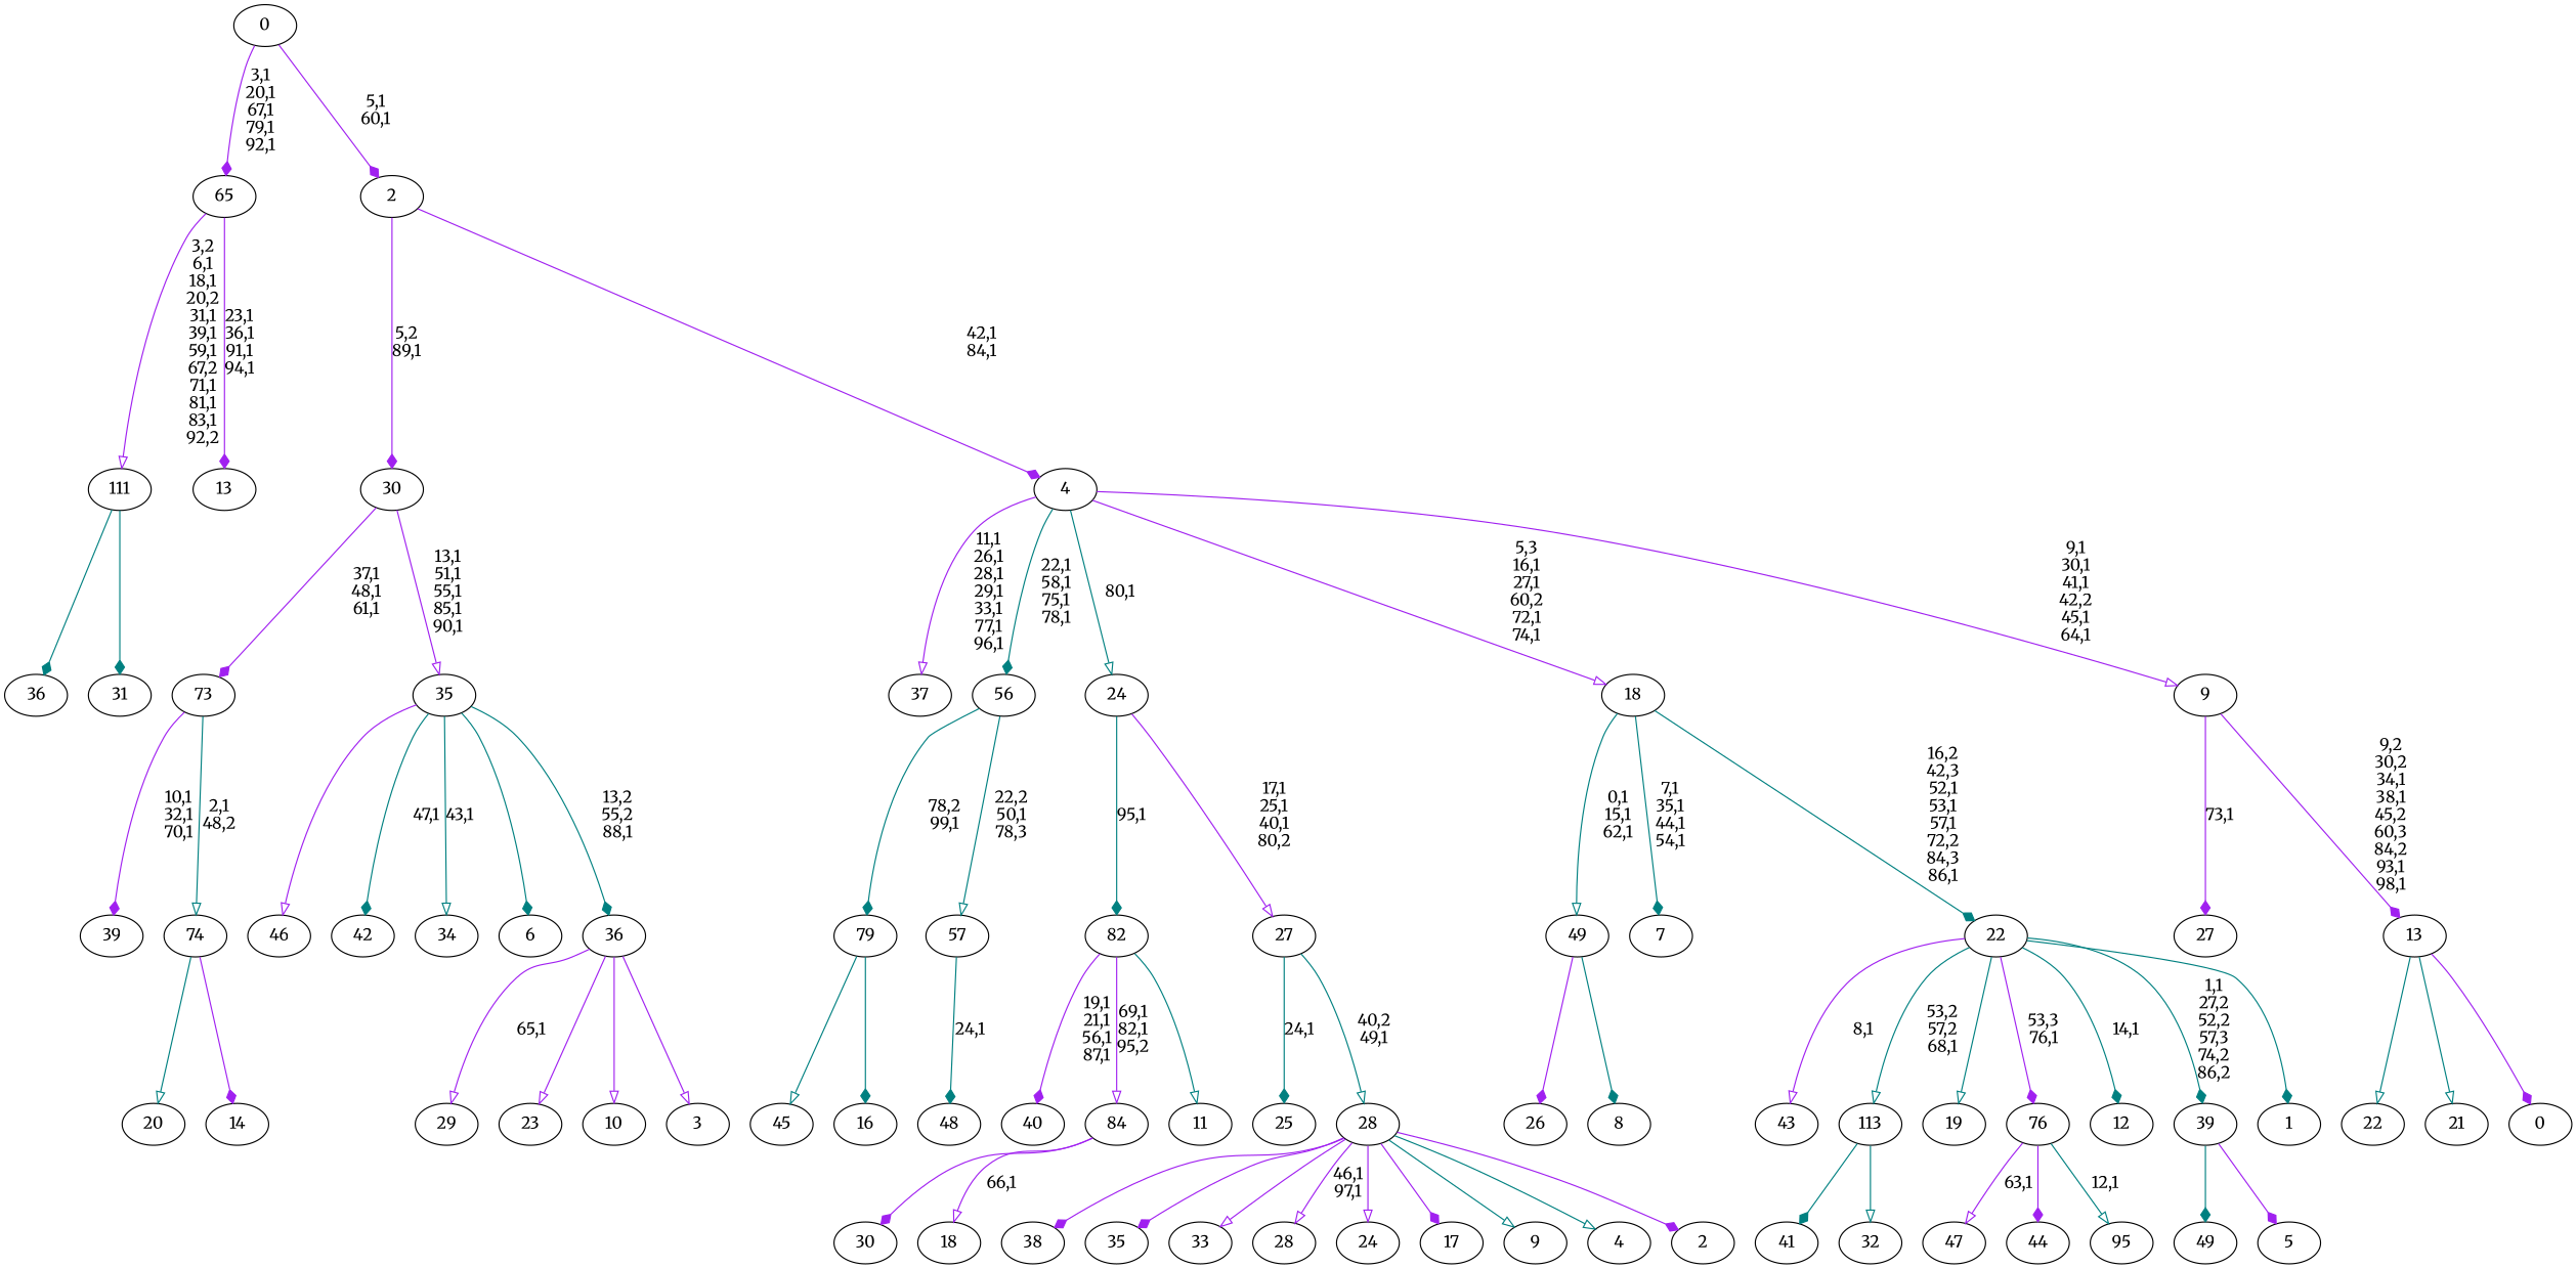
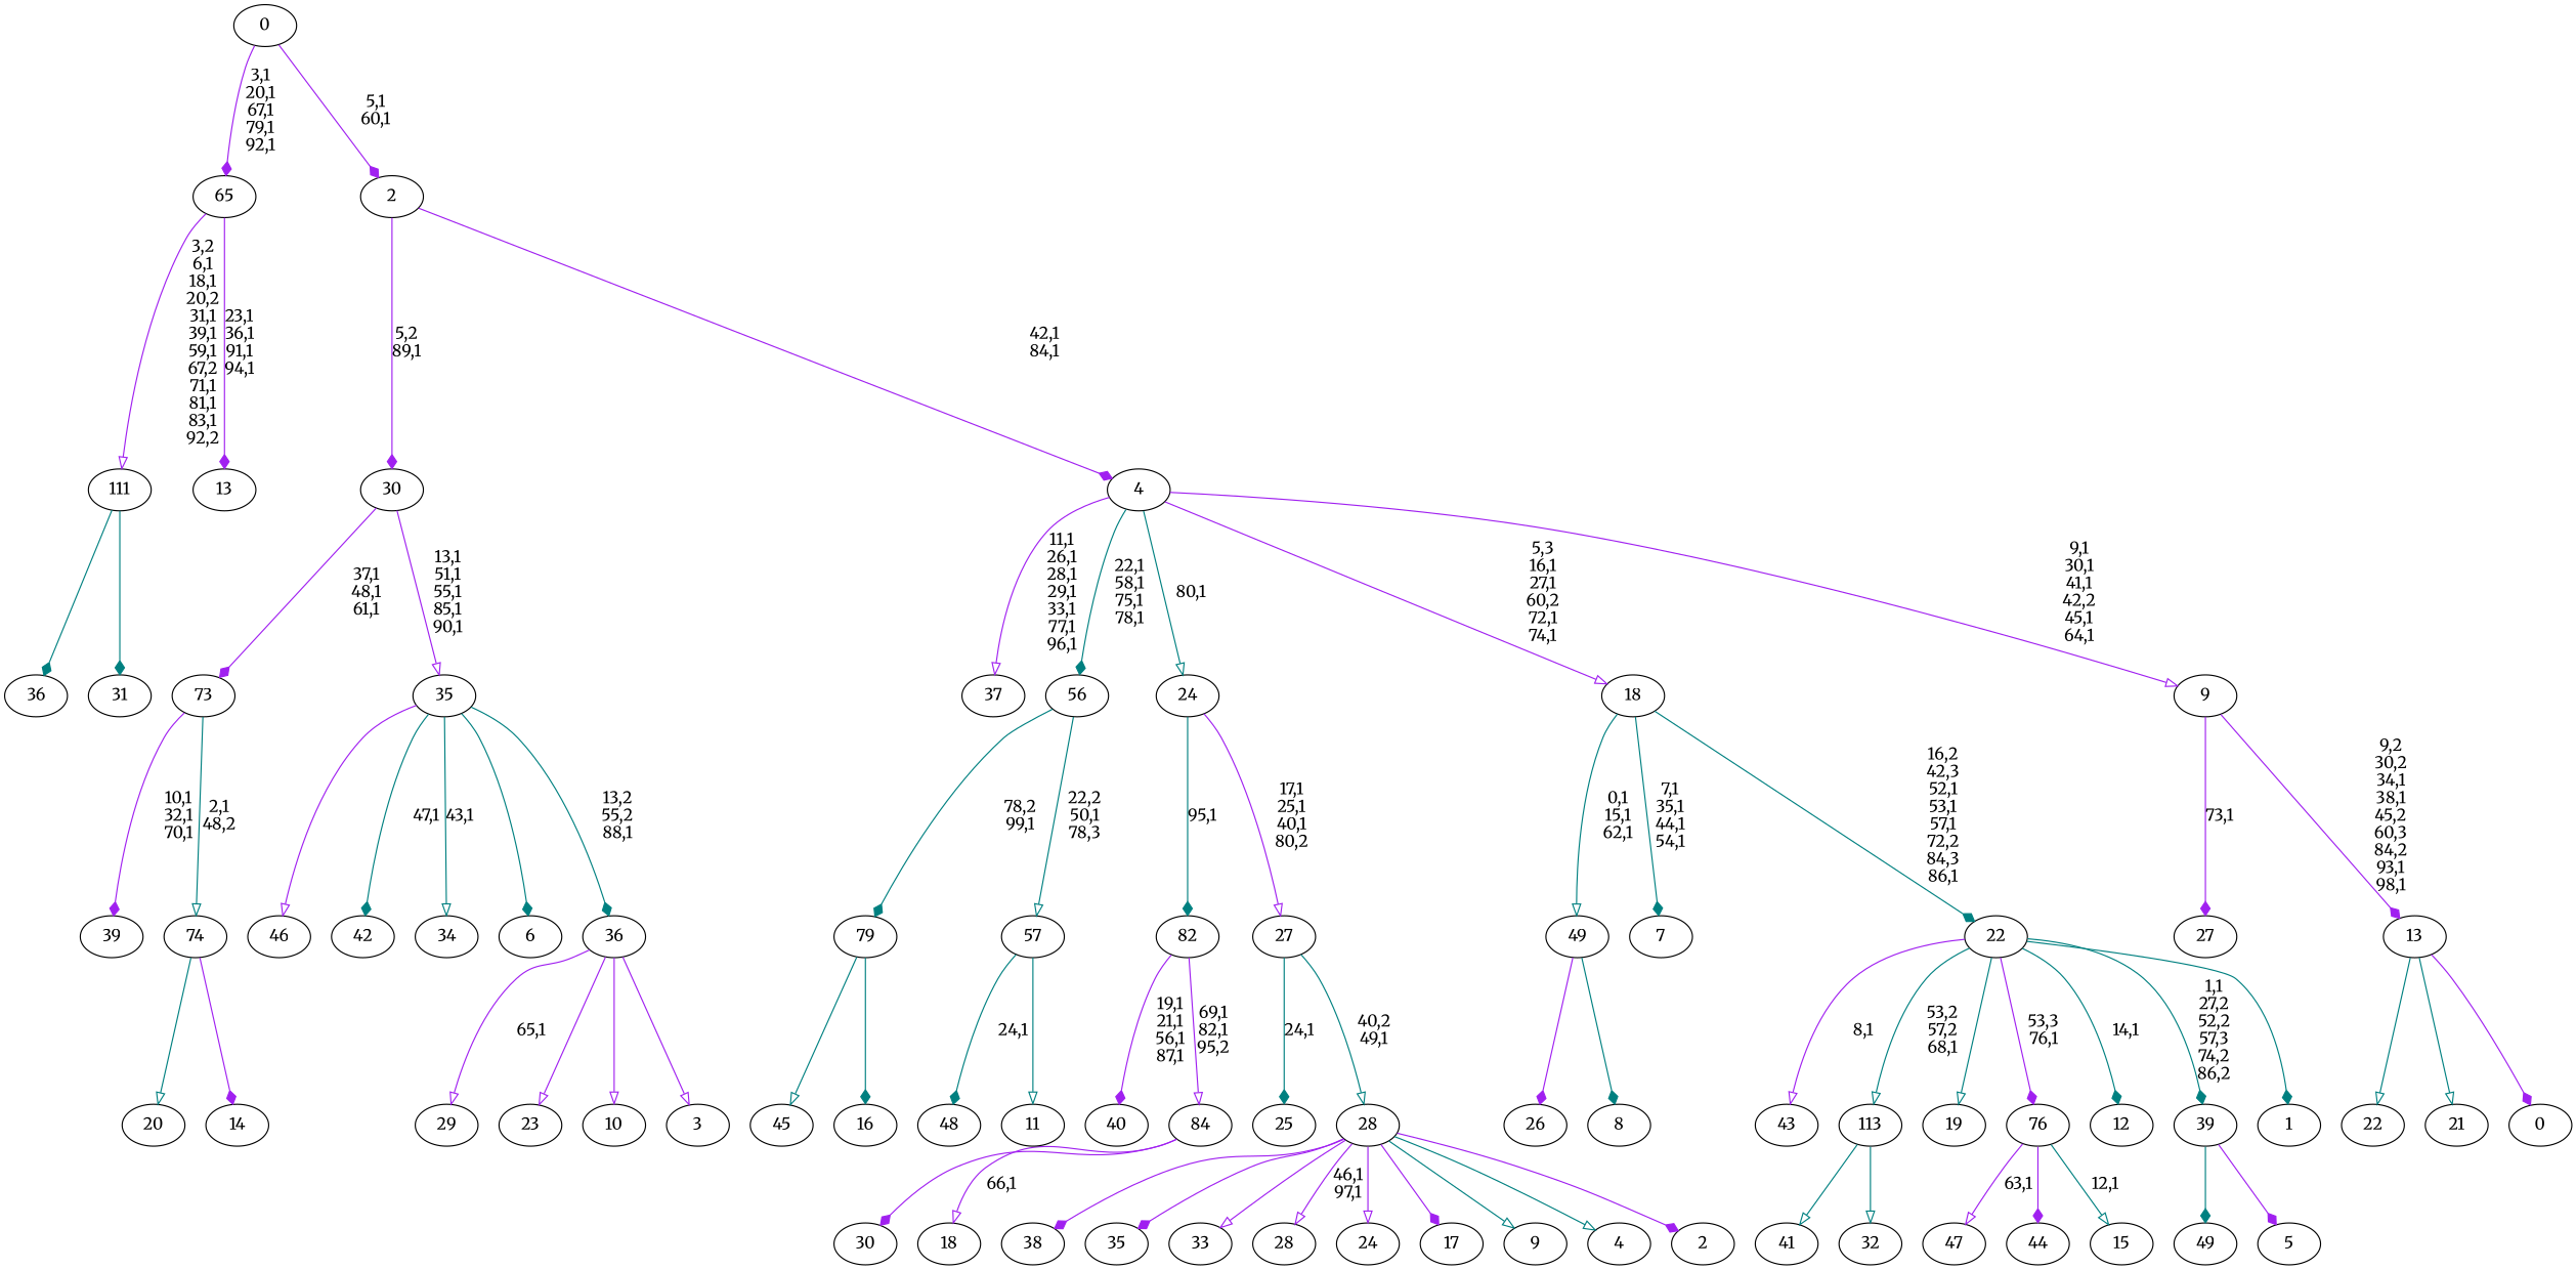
  digraph {
    fontname=Merriweather
    node [fontname=Merriweather]
    edge [arrowhead=diamond color=purple fontname=Merriweather]
    n1 [label=49]
    n2 [label=48]
    n3 [label=47]
    n4 [label=46]
    n5 [label=45]
    n6 [label=44]
    n7 [label=43]
    n8 [label=42]
    n9 [label=41]
    n10 [label=40]
    n11 [label=39]
    n12 [label=38]
    n13 [label=37]
    n14 [label=36]
    n15 [label=35]
    n16 [label=34]
    n17 [label=33]
    n18 [label=32]
    113
    n20 [label=31]
    111
    n22 [label=30]
    n23 [label=29]
    n24 [label=28]
    n25 [label=27]
    n26 [label=26]
    n27 [label=25]
    n28 [label=24]
    n29 [label=23]
    n30 [label=22]
    n31 [label=21]
    n32 [label=20]
    n33 [label=19]
    n34 [label=18]
    84
    82
    n37 [label=17]
    n38 [label=16]
    79
-   n40 [label=95]
+   n40 [label=15]
    76
    n42 [label=14]
    74
    73
    n45 [label=13]
    65
    n47 [label=12]
    n48 [label=11]
    57
    56
    n51 [label=10]
    n52 [label=9]
    n53 [label=8]
    49
    n55 [label=7]
    n56 [label=6]
    n57 [label=5]
    39
    n59 [label=4]
    n60 [label=3]
    36
    35
    30
    n64 [label=2]
    28
    27
    24
    n68 [label=1]
    22
    18
    n71 [label=0]
    13
    9
    4
    2
    0
-   113 -> n9 [color=teal]
+   113 -> n9 [arrowhead=onormal color=teal]
    113 -> n18 [arrowhead=onormal color=teal]
    111 -> n14 [color=teal]
    111 -> n20 [color=teal]
    84 -> n22
    84 -> n34 [arrowhead=onormal label="66,1"]
    82 -> n10 [label="19,1\n21,1\n56,1\n87,1"]
    82 -> 84 [arrowhead=onormal label="69,1\n82,1\n95,2"]
    79 -> n5 [arrowhead=onormal color=teal]
    79 -> n38 [color=teal]
    76 -> n3 [arrowhead=onormal label="63,1"]
    76 -> n6
    76 -> n40 [arrowhead=onormal color=teal label="12,1"]
    74 -> n32 [arrowhead=onormal color=teal]
    74 -> n42
    73 -> n11 [label="10,1\n32,1\n70,1"]
    73 -> 74 [arrowhead=onormal color=teal label="2,1\n48,2"]
    65 -> 111 [arrowhead=onormal label="3,2\n6,1\n18,1\n20,2\n31,1\n39,1\n59,1\n67,2\n71,1\n81,1\n83,1\n92,2"]
    65 -> n45 [label="23,1\n36,1\n91,1\n94,1"]
    57 -> n2 [color=teal label="24,1"]
-   82 -> n48 [arrowhead=onormal color=teal]
+   57 -> n48 [arrowhead=onormal color=teal]
    56 -> 79 [color=teal label="78,2\n99,1"]
    56 -> 57 [arrowhead=onormal color=teal label="22,2\n50,1\n78,3"]
    49 -> n26
    49 -> n53 [color=teal]
    39 -> n1 [color=teal]
    39 -> n57
    36 -> n23 [arrowhead=onormal label="65,1"]
    36 -> n29 [arrowhead=onormal]
    36 -> n51 [arrowhead=onormal]
    36 -> n60 [arrowhead=onormal]
    35 -> n4 [arrowhead=onormal]
    35 -> n8 [color=teal label="47,1"]
    35 -> n16 [arrowhead=onormal color=teal label="43,1"]
    35 -> n56 [color=teal]
    35 -> 36 [color=teal label="13,2\n55,2\n88,1"]
    30 -> 73 [label="37,1\n48,1\n61,1"]
    30 -> 35 [arrowhead=onormal label="13,1\n51,1\n55,1\n85,1\n90,1"]
    28 -> n12
    28 -> n15
    28 -> n17 [arrowhead=onormal]
    28 -> n24 [arrowhead=onormal label="46,1\n97,1"]
    28 -> n28 [arrowhead=onormal]
    28 -> n37
    28 -> n52 [arrowhead=onormal color=teal]
    28 -> n59 [arrowhead=onormal color=teal]
    28 -> n64
    27 -> n27 [color=teal label="24,1"]
    27 -> 28 [arrowhead=onormal color=teal label="40,2\n49,1"]
    24 -> 82 [color=teal label="95,1"]
    24 -> 27 [arrowhead=onormal label="17,1\n25,1\n40,1\n80,2"]
    22 -> n7 [arrowhead=onormal label="8,1"]
    22 -> 113 [arrowhead=onormal color=teal label="53,2\n57,2\n68,1"]
    22 -> n33 [arrowhead=onormal color=teal]
    22 -> 76 [label="53,3\n76,1"]
    22 -> n47 [color=teal label="14,1"]
    22 -> 39 [color=teal label="1,1\n27,2\n52,2\n57,3\n74,2\n86,2"]
    22 -> n68 [color=teal]
    18 -> 49 [arrowhead=onormal color=teal label="0,1\n15,1\n62,1"]
    18 -> n55 [color=teal label="7,1\n35,1\n44,1\n54,1"]
    18 -> 22 [color=teal label="16,2\n42,3\n52,1\n53,1\n57,1\n72,2\n84,3\n86,1"]
    13 -> n30 [arrowhead=onormal color=teal]
    13 -> n31 [arrowhead=onormal color=teal]
    13 -> n71
    9 -> n25 [label="73,1"]
    9 -> 13 [label="9,2\n30,2\n34,1\n38,1\n45,2\n60,3\n84,2\n93,1\n98,1"]
    4 -> n13 [arrowhead=onormal label="11,1\n26,1\n28,1\n29,1\n33,1\n77,1\n96,1"]
    4 -> 56 [color=teal label="22,1\n58,1\n75,1\n78,1"]
    4 -> 24 [arrowhead=onormal color=teal label="80,1"]
    4 -> 18 [arrowhead=onormal label="5,3\n16,1\n27,1\n60,2\n72,1\n74,1"]
    4 -> 9 [arrowhead=onormal label="9,1\n30,1\n41,1\n42,2\n45,1\n64,1"]
    2 -> 30 [label="5,2\n89,1"]
    2 -> 4 [label="42,1\n84,1"]
    0 -> 65 [label="3,1\n20,1\n67,1\n79,1\n92,1"]
    0 -> 2 [label="5,1\n60,1"]
  }
